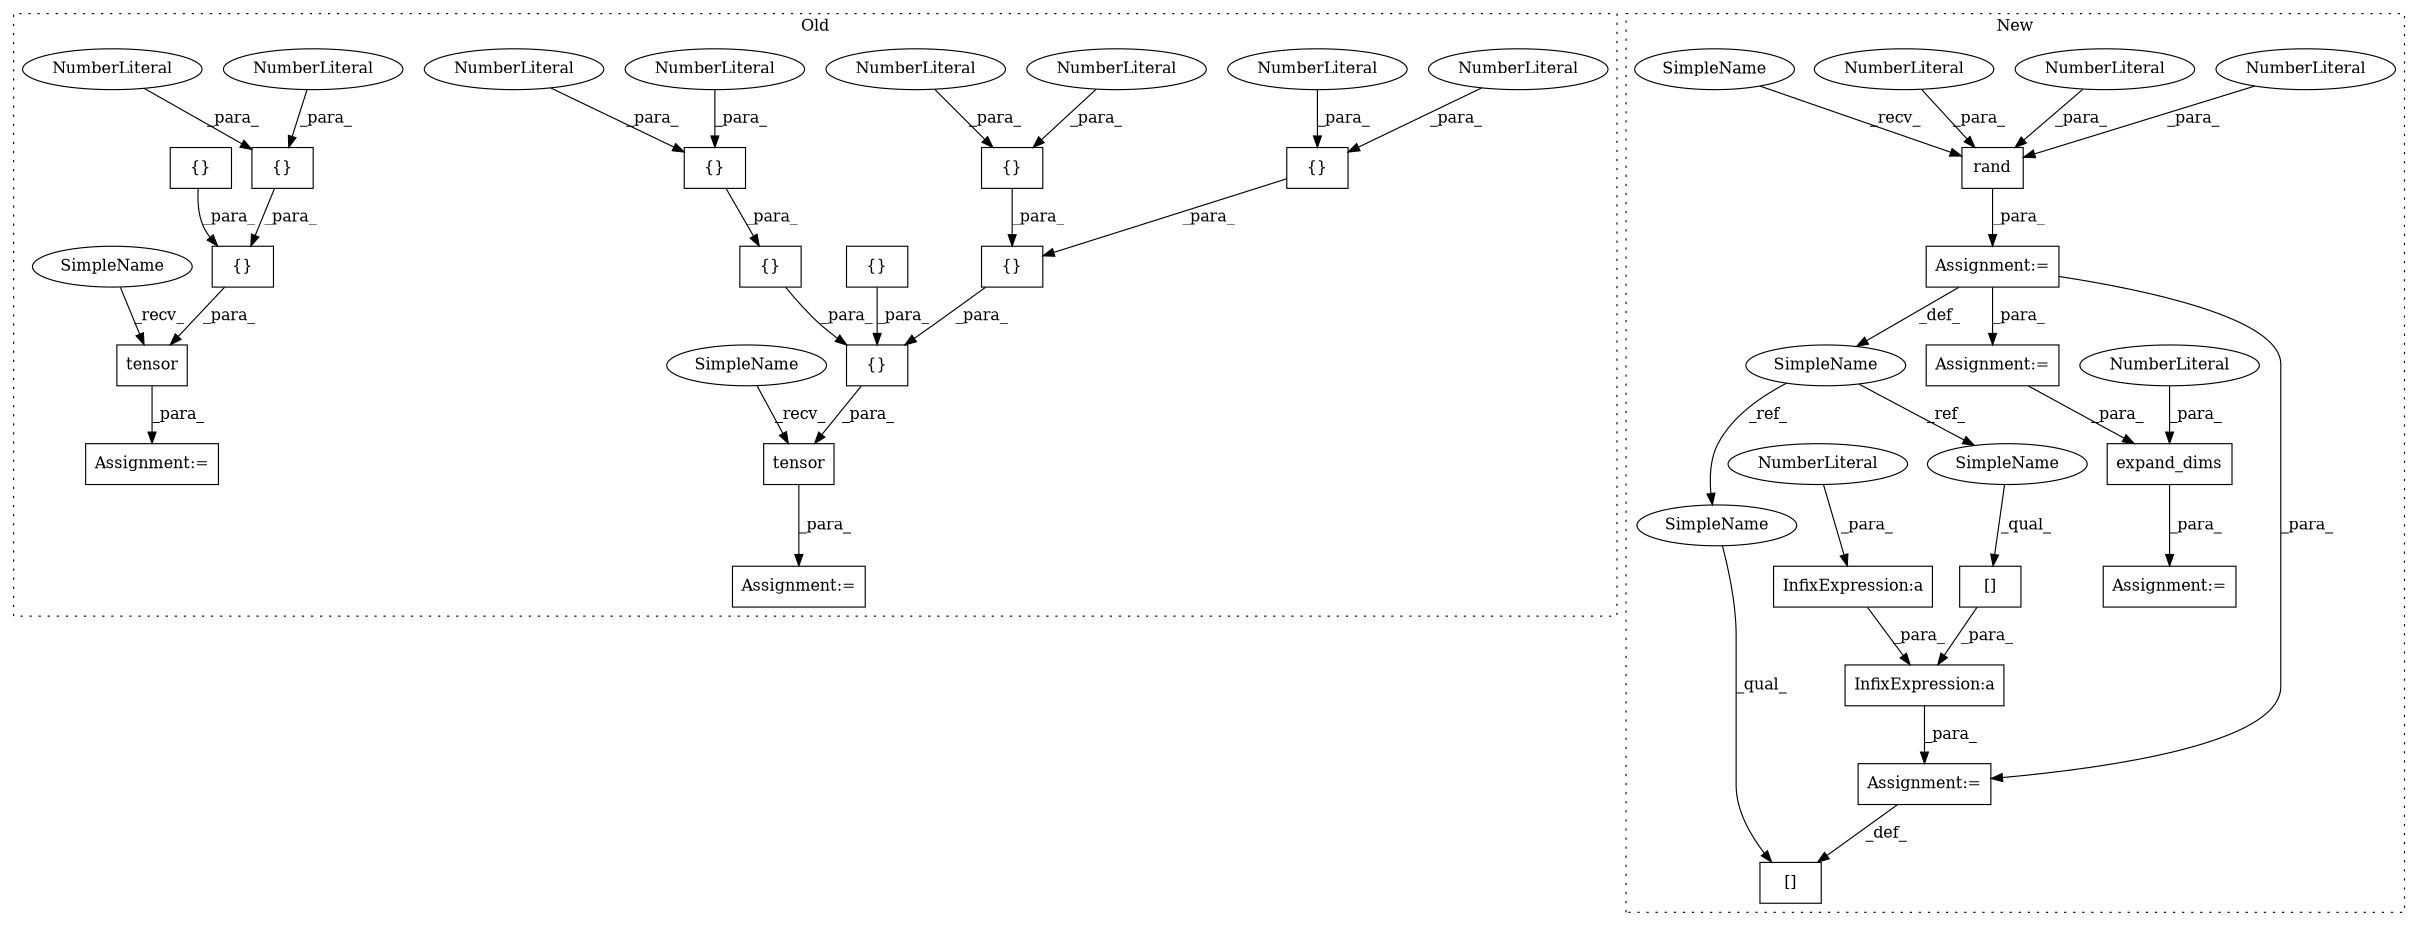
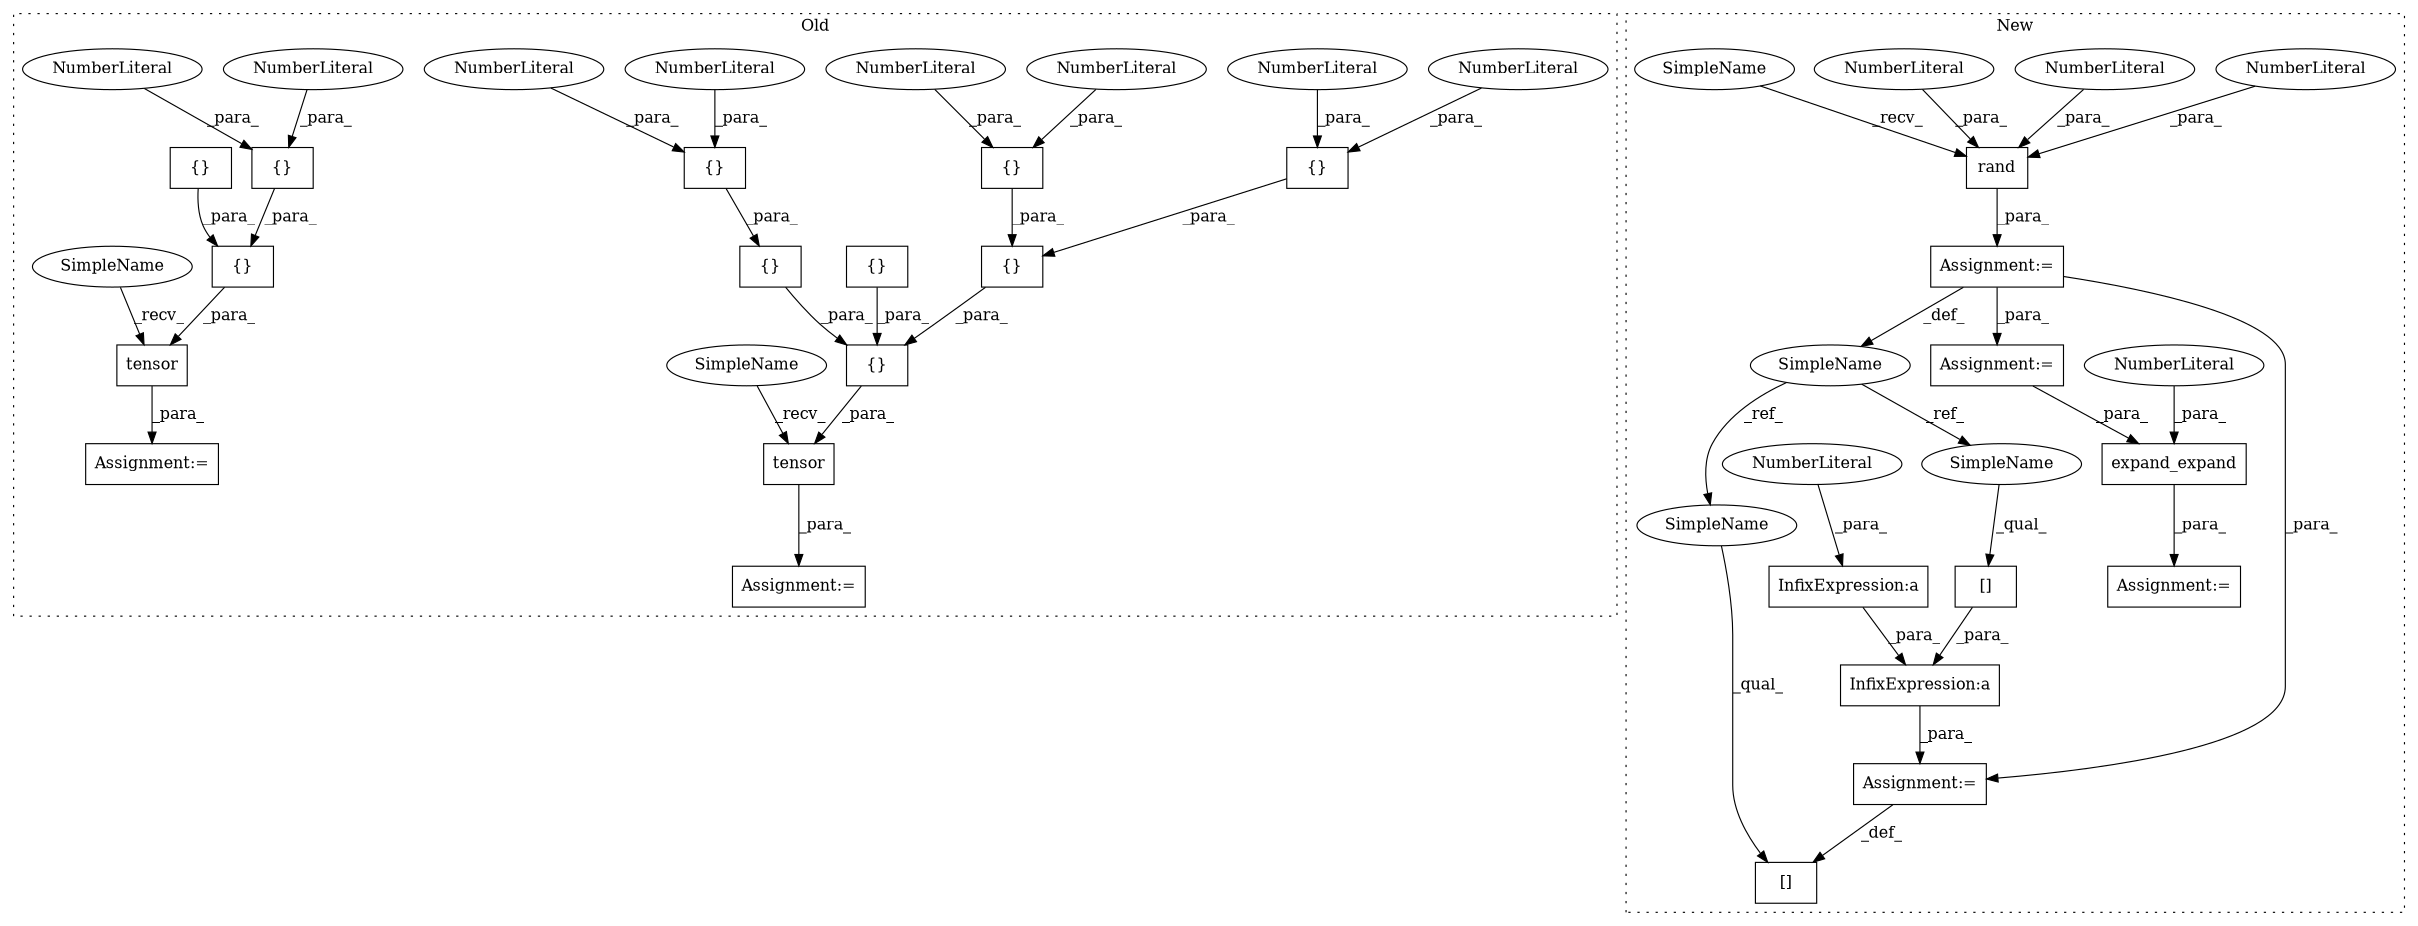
  digraph {
    node [a=34 l=1 s=5416 shape=box]
    n1 [a=32 l="7,1" label=tensor s="5422,5570"]
    n2 [a=4 l="1,1" label="{}" s="5495,5509"]
    n3 [l=6 label=NumberLiteral s=5496 shape=ellipse]
    n4 [l=6 label=NumberLiteral s=5503 shape=ellipse]
    n5 [a=4 l="1,1" label="{}" s="5479,5510"]
    n6 [a=32 l="7,1" label=tensor s="5307,5404"]
    n7 [a=4 l="1,1" label="{}" s="5444,5569"]
    n8 [a=7 label="Assignment:=" s=5300]
    n9 [a=4 l="1,1" label="{}" s="5343,5353"]
    n10 [a=7 label="Assignment:=" s=5415]
    n11 [a=4 l="1,1" label="{}" s="5480,5493"]
    n12 [l=6 label=NumberLiteral s=5487 shape=ellipse]
    n13 [a=4 l="1,1" label="{}" s="5462,5476"]
    n14 [l=5 label=NumberLiteral s=5481 shape=ellipse]
    n15 [a=4 l="1,1" label="{}" s="5330,5354"]
    n16 [l=6 label=NumberLiteral s=5463 shape=ellipse]
    n17 [a=4 l="1,1" label="{}" s="5512,5568"]
    n18 [l=6 label=NumberLiteral s=5470 shape=ellipse]
    n19 [a=4 l="1,1" label="{}" s="5445,5477"]
    n20 [l=4 label=NumberLiteral s=5344 shape=ellipse]
    n21 [l=4 label=NumberLiteral s=5349 shape=ellipse]
    n22 [a=4 l="1,1" label="{}" s="5331,5341"]
    n23 [a=42 l=5 label=SimpleName shape=ellipse]
    n24 [a=42 l=5 label=SimpleName s=5301 shape=ellipse]
-   n25 [a=32 l="12,1" label=expand_dims s="5842,5864"]
+   n25 [a=32 l="12,1" label=expand_expand s="5842,5864"]
    n26 [a=32 l="5,1" label=rand s="5407,5417"]
    n27 [a=27 l=3 label="InfixExpression:a" s=5779]
    n28 [a=27 l=3 label="InfixExpression:a" s=5773]
    n29 [label=NumberLiteral s=5772 shape=ellipse]
    n30 [label=NumberLiteral s=5412 shape=ellipse]
    n31 [label=NumberLiteral shape=ellipse]
    n32 [label=NumberLiteral s=5414 shape=ellipse]
    n33 [a=2 l="5,1" label="[]" s="5762,5768"]
    n34 [label=NumberLiteral s=5863 shape=ellipse]
    n35 [a=2 l="5,1" label="[]" s="5782,5788"]
    n36 [a=42 l=4 label=SimpleName s=5396 shape=ellipse]
    n37 [a=7 label="Assignment:=" s=5835]
    n38 [a=7 label="Assignment:=" s=5431]
    n39 [a=7 label="Assignment:=" s=5400]
    n40 [a=7 label="Assignment:=" s=5769]
    n41 [a=42 l=4 label=SimpleName s=5782 shape=ellipse]
    n42 [a=42 l=4 label=SimpleName s=5762 shape=ellipse]
    n43 [a=42 l=5 label=SimpleName s=5401 shape=ellipse]
    subgraph cluster_1 {
      label=Old
      style=dotted
      n1
      n2
      n3
      n4
      n5
      n6
      n7
      n8
      n9
      n10
      n11
      n12
      n13
      n14
      n15
      n16
      n17
      n18
      n19
      n20
      n21
      n22
      n23
      n24
    }
    subgraph cluster_2 {
      label=New
      style=dotted
      n25
      n26
      n27
      n28
      n29
      n30
      n31
      n32
      n33
      n34
      n35
      n36
      n37
      n38
      n39
      n40
      n41
      n42
      n43
    }
    n1 -> n10 [label=_para_]
    n2 -> n5 [label=_para_]
    n3 -> n2 [label=_para_]
    n4 -> n2 [label=_para_]
    n5 -> n7 [label=_para_]
    n6 -> n8 [label=_para_]
    n7 -> n1 [label=_para_]
    n9 -> n15 [label=_para_]
    n11 -> n5 [label=_para_]
    n12 -> n11 [label=_para_]
    n13 -> n19 [label=_para_]
    n14 -> n11 [label=_para_]
    n15 -> n6 [label=_para_]
    n16 -> n13 [label=_para_]
    n17 -> n7 [label=_para_]
    n18 -> n13 [label=_para_]
    n19 -> n7 [label=_para_]
    n20 -> n9 [label=_para_]
    n21 -> n9 [label=_para_]
    n22 -> n15 [label=_para_]
    n23 -> n1 [label=_recv_]
    n24 -> n6 [label=_recv_]
    n25 -> n37 [label=_para_]
    n26 -> n39 [label=_para_]
    n27 -> n40 [label=_para_]
    n28 -> n27 [label=_para_]
    n29 -> n28 [label=_para_]
    n30 -> n26 [label=_para_]
    n31 -> n26 [label=_para_]
    n32 -> n26 [label=_para_]
    n34 -> n25 [label=_para_]
    n35 -> n27 [label=_para_]
    n36 -> n41 [label=_ref_]
    n36 -> n42 [label=_ref_]
    n38 -> n25 [label=_para_]
    n39 -> n36 [label=_def_]
    n39 -> n38 [label=_para_]
    n39 -> n40 [label=_para_]
    n40 -> n33 [label=_def_]
    n41 -> n35 [label=_qual_]
    n42 -> n33 [label=_qual_]
    n43 -> n26 [label=_recv_]
  }
